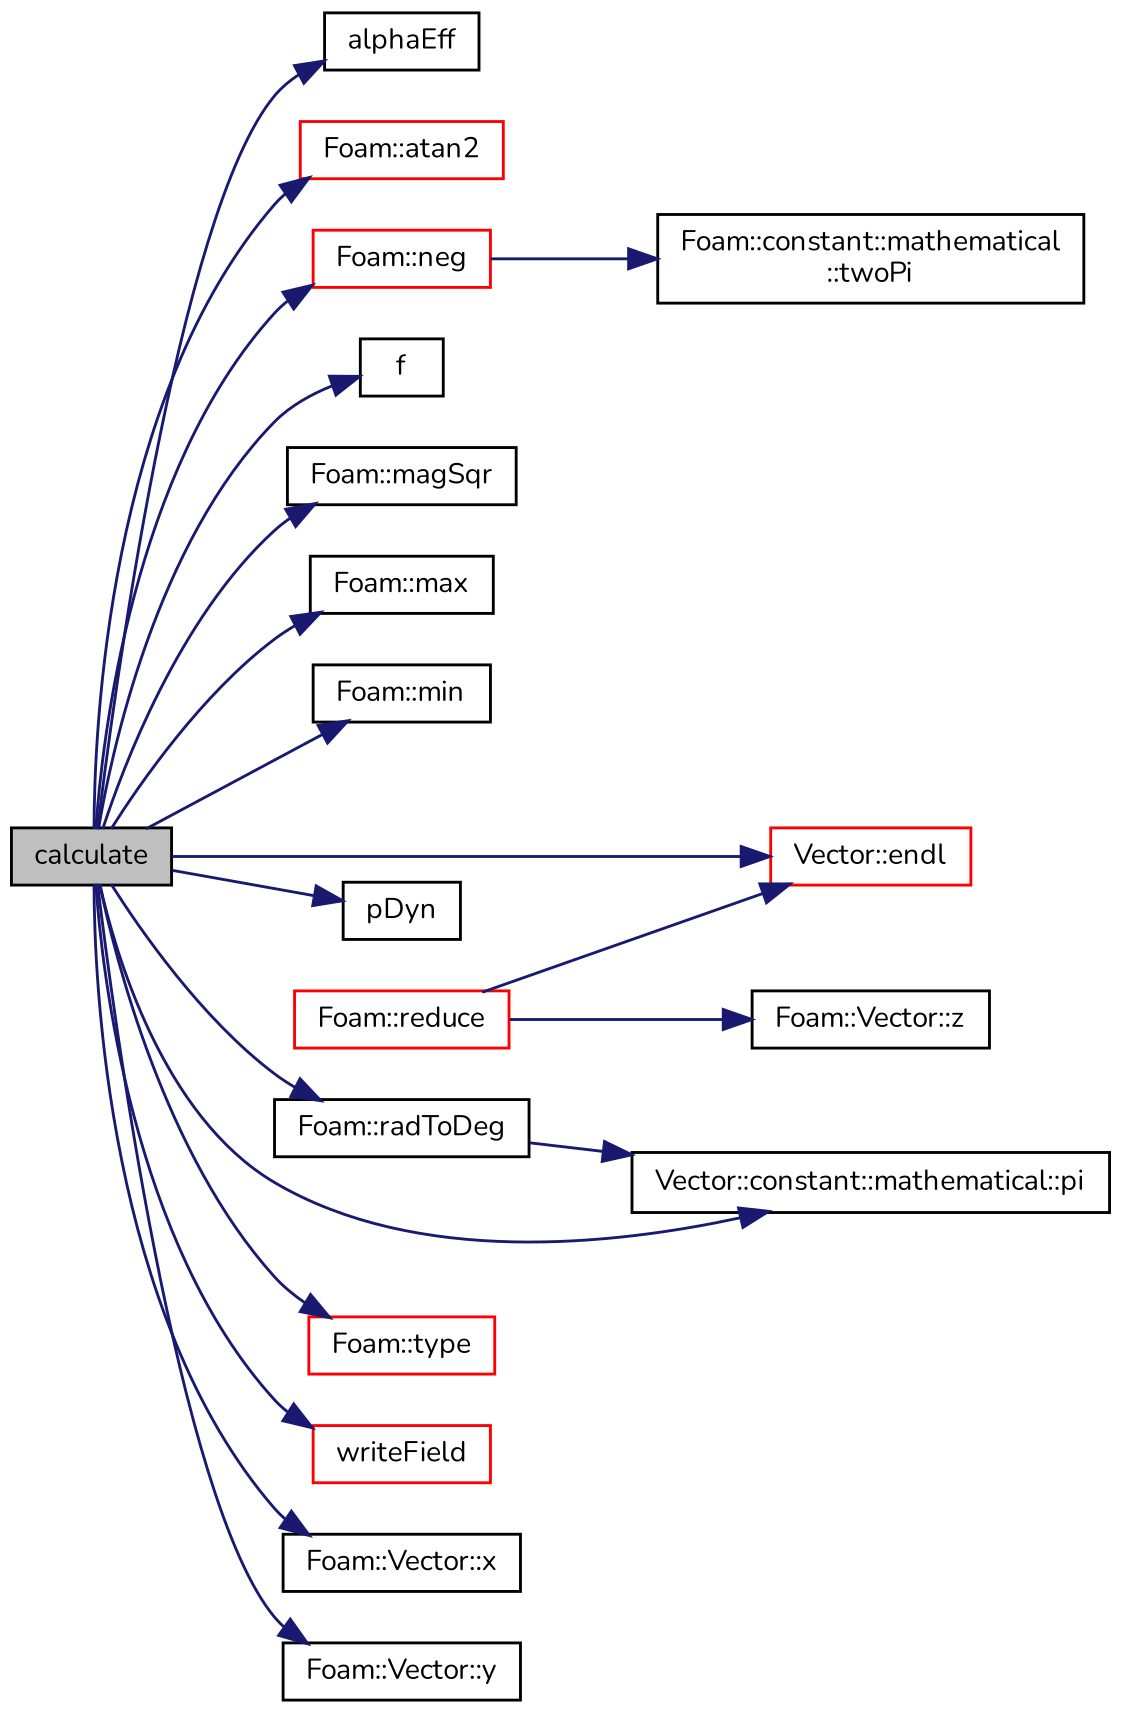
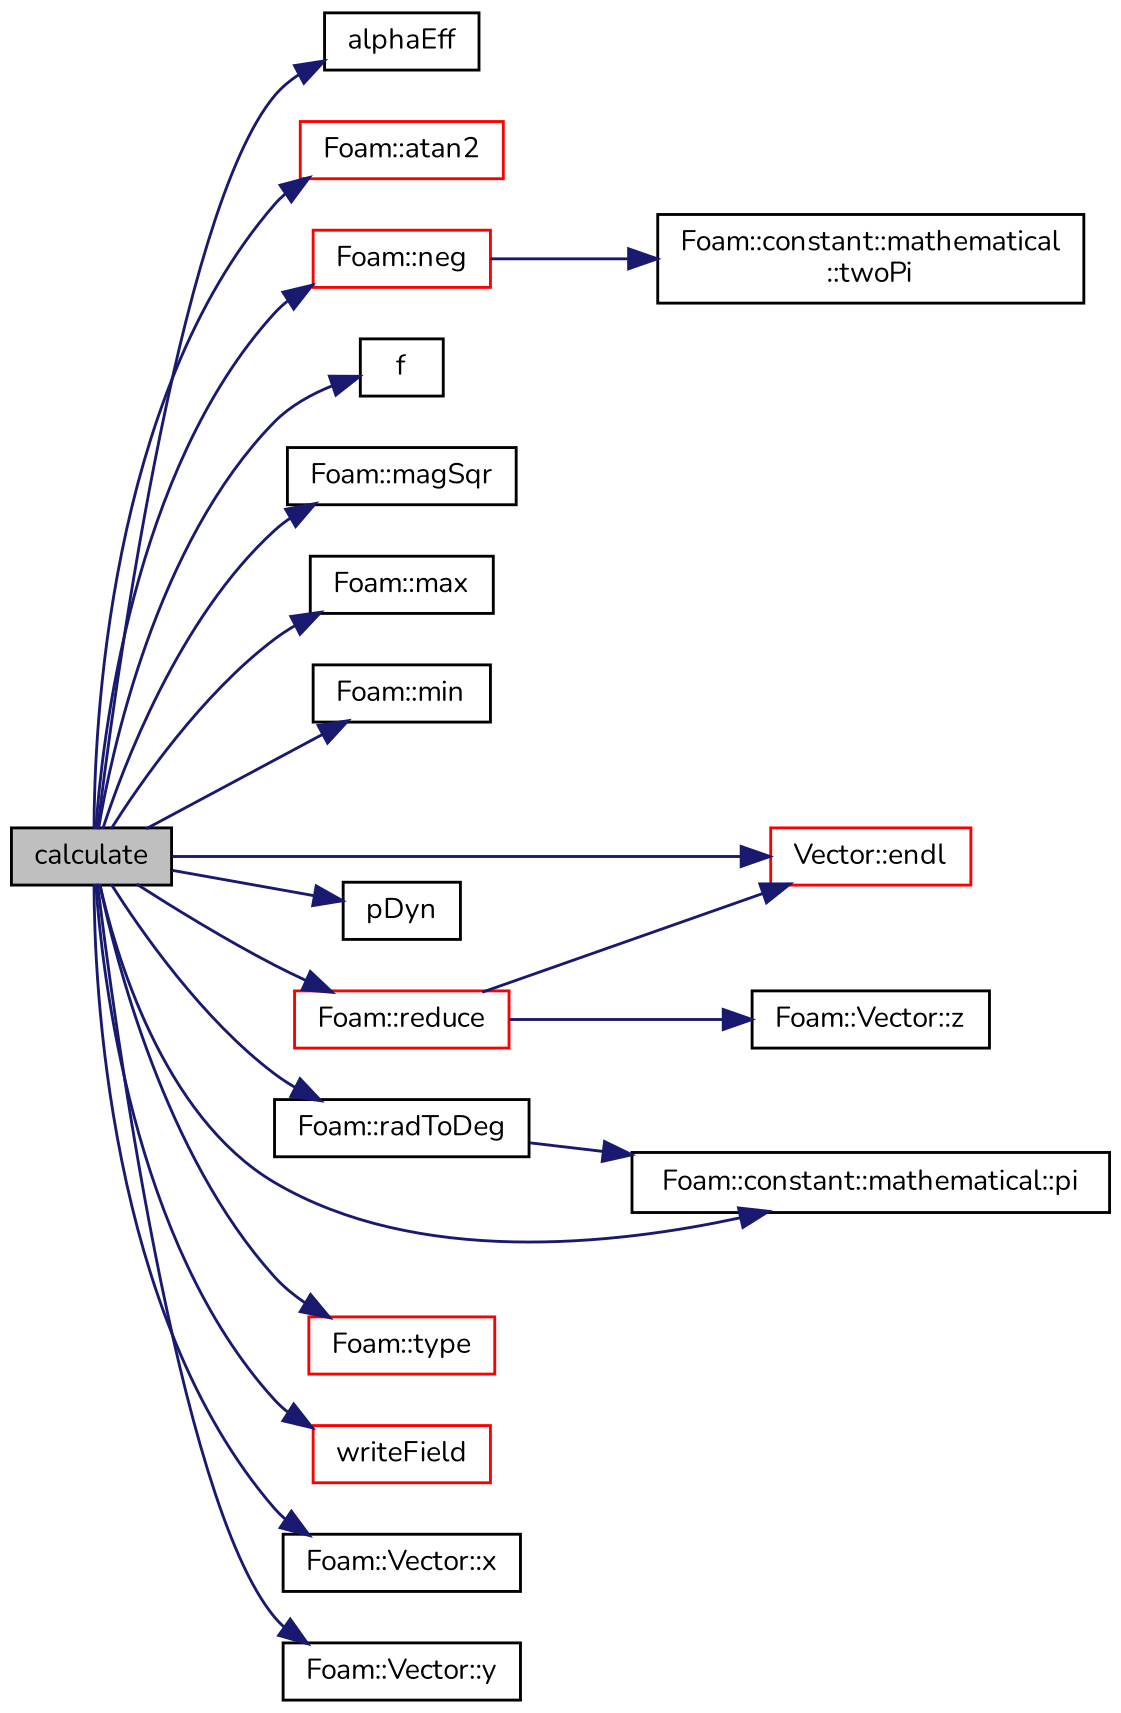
  digraph {
    fontname=Nunito
    rankdir=LR
    node [color=black fontname=Nunito fontsize=10 shape=record]
    edge [color=midnightblue fontname=Nunito fontsize=10 labelfontname=Helvetica labelfontsize=10 style=solid]
    n1 [fillcolor=grey75 fontcolor=black height=0.2 label=calculate style=filled width=0.4]
    n2 [height=0.2 label=alphaEff width=0.4]
    n3 [color=red height=0.2 label="Foam::atan2" width=0.4]
    n4 [color=red height=0.2 label="Vector::endl" width=0.4]
    n5 [height=0.2 label=f width=0.4]
    n6 [height=0.2 label="Foam::magSqr" width=0.4]
    n7 [height=0.2 label="Foam::max" width=0.4]
    n8 [height=0.2 label="Foam::min" width=0.4]
    n9 [color=red height=0.2 label="Foam::neg" width=0.4]
    n10 [height=0.2 label=pDyn width=0.4]
-   n11 [height=0.2 label="Vector::constant::mathematical::pi" width=0.4]
+   n11 [height=0.2 label="Foam::constant::mathematical::pi" width=0.4]
    n12 [height=0.2 label="Foam::radToDeg" width=0.4]
    n13 [color=red height=0.2 label="Foam::reduce" width=0.4]
    n14 [color=red height=0.2 label="Foam::type" width=0.4]
    n15 [color=red height=0.2 label=writeField width=0.4]
    n16 [height=0.2 label="Foam::Vector::x" width=0.4]
    n17 [height=0.2 label="Foam::Vector::y" width=0.4]
    n18 [height=0.2 label="Foam::constant::mathematical\l::twoPi" width=0.4]
    n19 [height=0.2 label="Foam::Vector::z" width=0.4]
    n1 -> n2
    n1 -> n3
    n1 -> n4
    n1 -> n5
    n1 -> n6
    n1 -> n7
    n1 -> n8
    n1 -> n9
    n1 -> n10
    n1 -> n11
    n1 -> n12
+   n1 -> n13
    n1 -> n14
    n1 -> n15
    n1 -> n16
    n1 -> n17
    n9 -> n18
    n12 -> n11
    n13 -> n4
    n13 -> n19
  }
